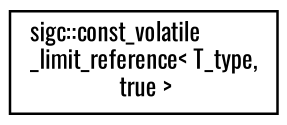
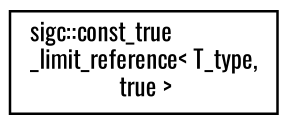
  digraph {
    rankdir=LR
    fontname=Oswald
-   n1 [color=black fillcolor=white fontname=Oswald fontsize=10 height=0.2 label="sigc::const_volatile\l_limit_reference\< T_type,\l true \>" shape=record style=filled width=0.4]
+   n1 [color=black fillcolor=white fontname=Oswald fontsize=10 height=0.2 label="sigc::const_true\l_limit_reference\< T_type,\l true \>" shape=record style=filled width=0.4]
  }
